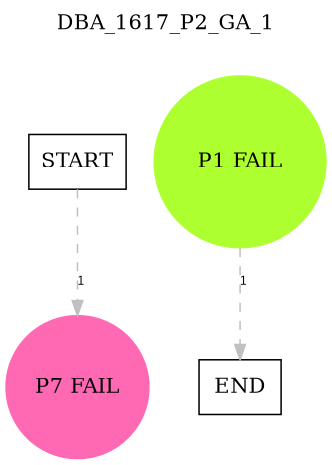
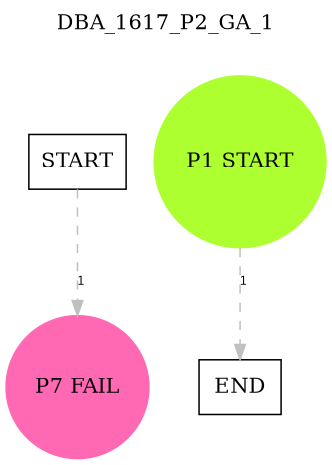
  digraph {
    label=DBA_1617_P2_GA_1
    labelloc=t
    node [color=black shape=box style=filled]
    edge [color=grey fontname=Arial fontsize=8 labelfloat=false style=dashed]
    START [fillcolor=white]
    "P7 FAIL" [color=hotpink shape=circle]
-   "P1 FAIL" [color=greenyellow shape=circle]
+   "P1 FAIL" [color=greenyellow shape=circle label="P1 START"]
    END [fillcolor=white]
    START -> "P7 FAIL" [label=1]
    "P1 FAIL" -> END [label=1]
  }
